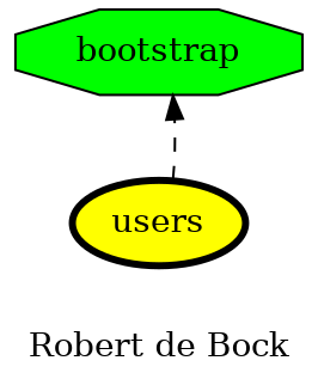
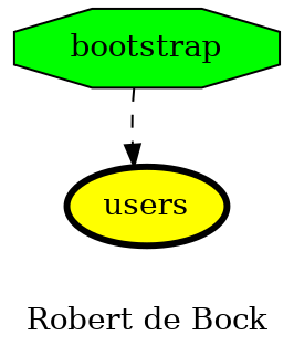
  digraph {
    label="Robert de Bock"
    node [style=filled]
    bootstrap [fillcolor=green shape=octagon]
    users [fillcolor=yellow penwidth=3 shape=ellipse]
-   users -> bootstrap [style=dashed]
+   bootstrap -> users [style=dashed]
  }
